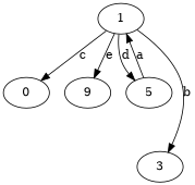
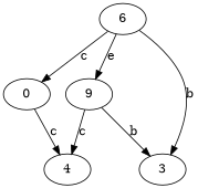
  strict digraph {
    0
-   1
+   4
+   1 [label=6]
    3
-   5
    9
+   0 -> 4 [label=c]
    1 -> 0 [label=c]
    1 -> 3 [label=b]
-   1 -> 5 [label=d]
    1 -> 9 [label=e]
-   5 -> 1 [label=a]
+   9 -> 4 [label=c]
+   9 -> 3 [label=b]
  }
